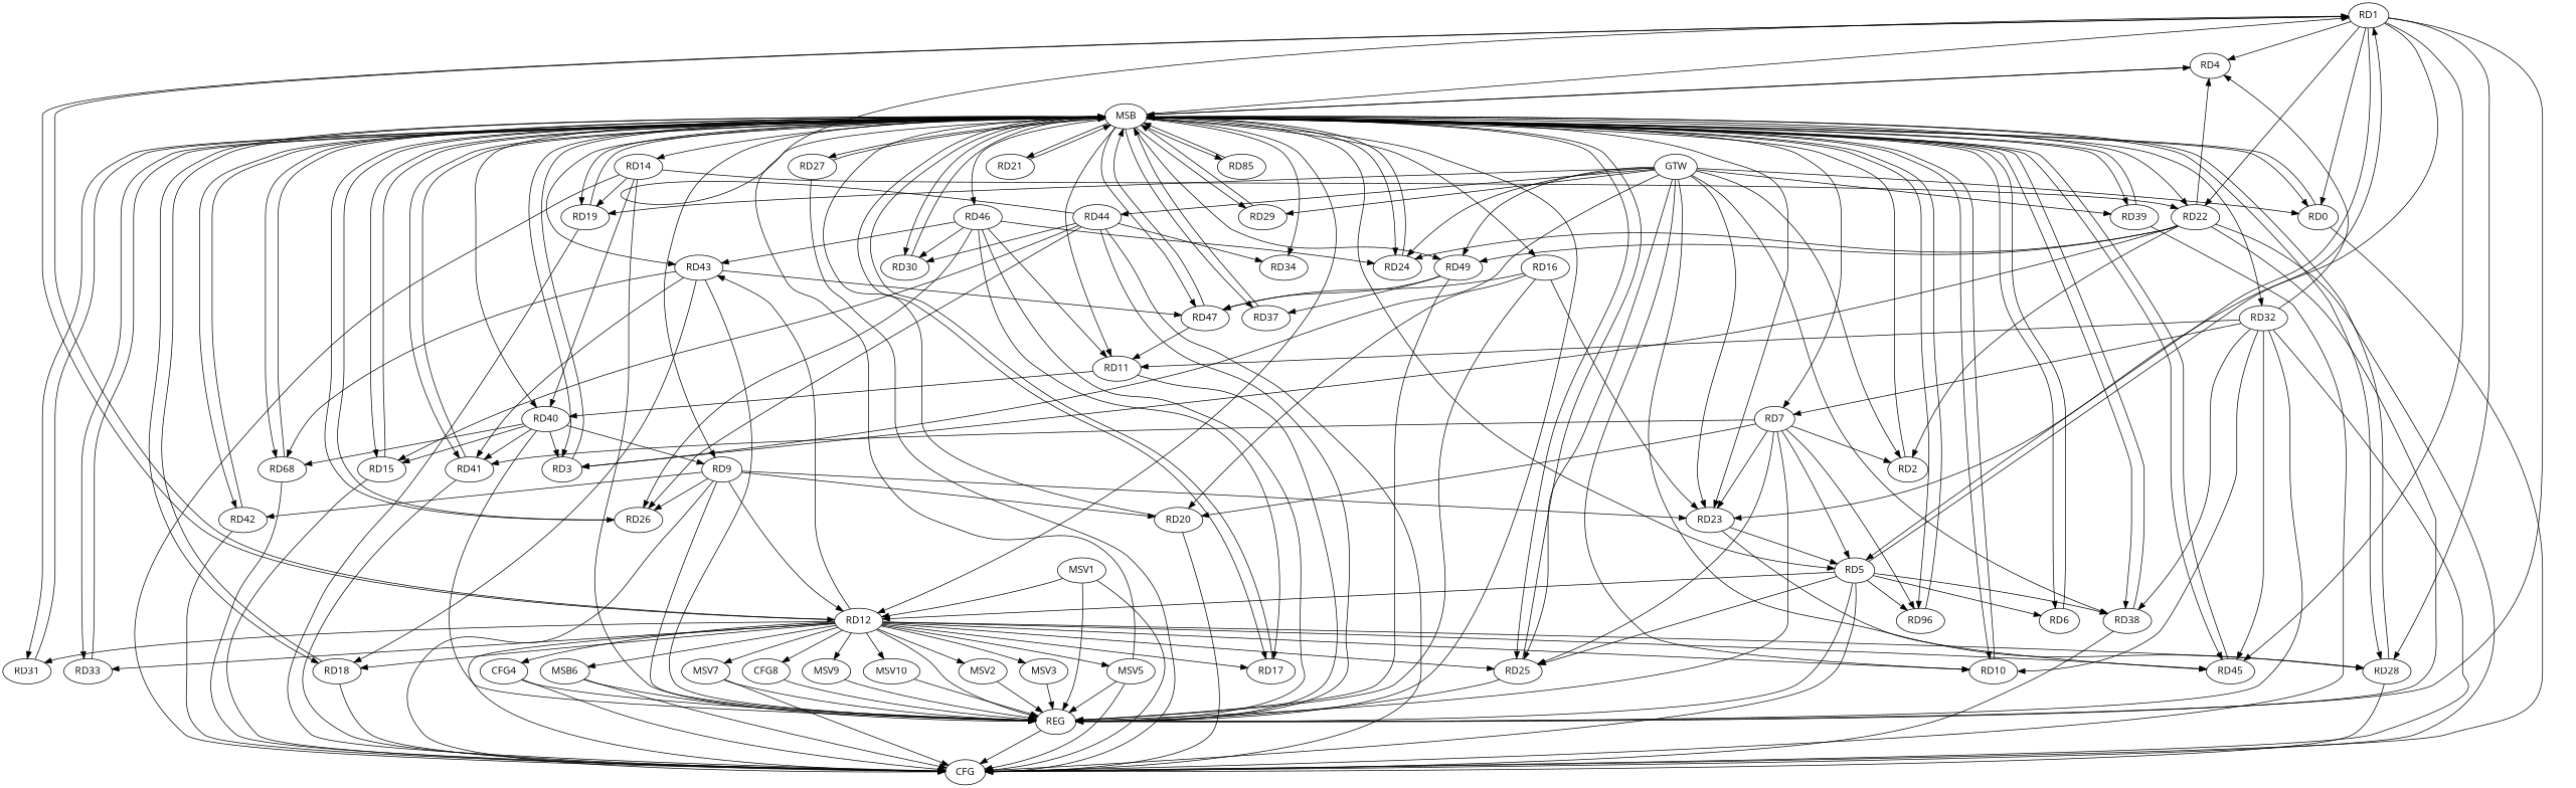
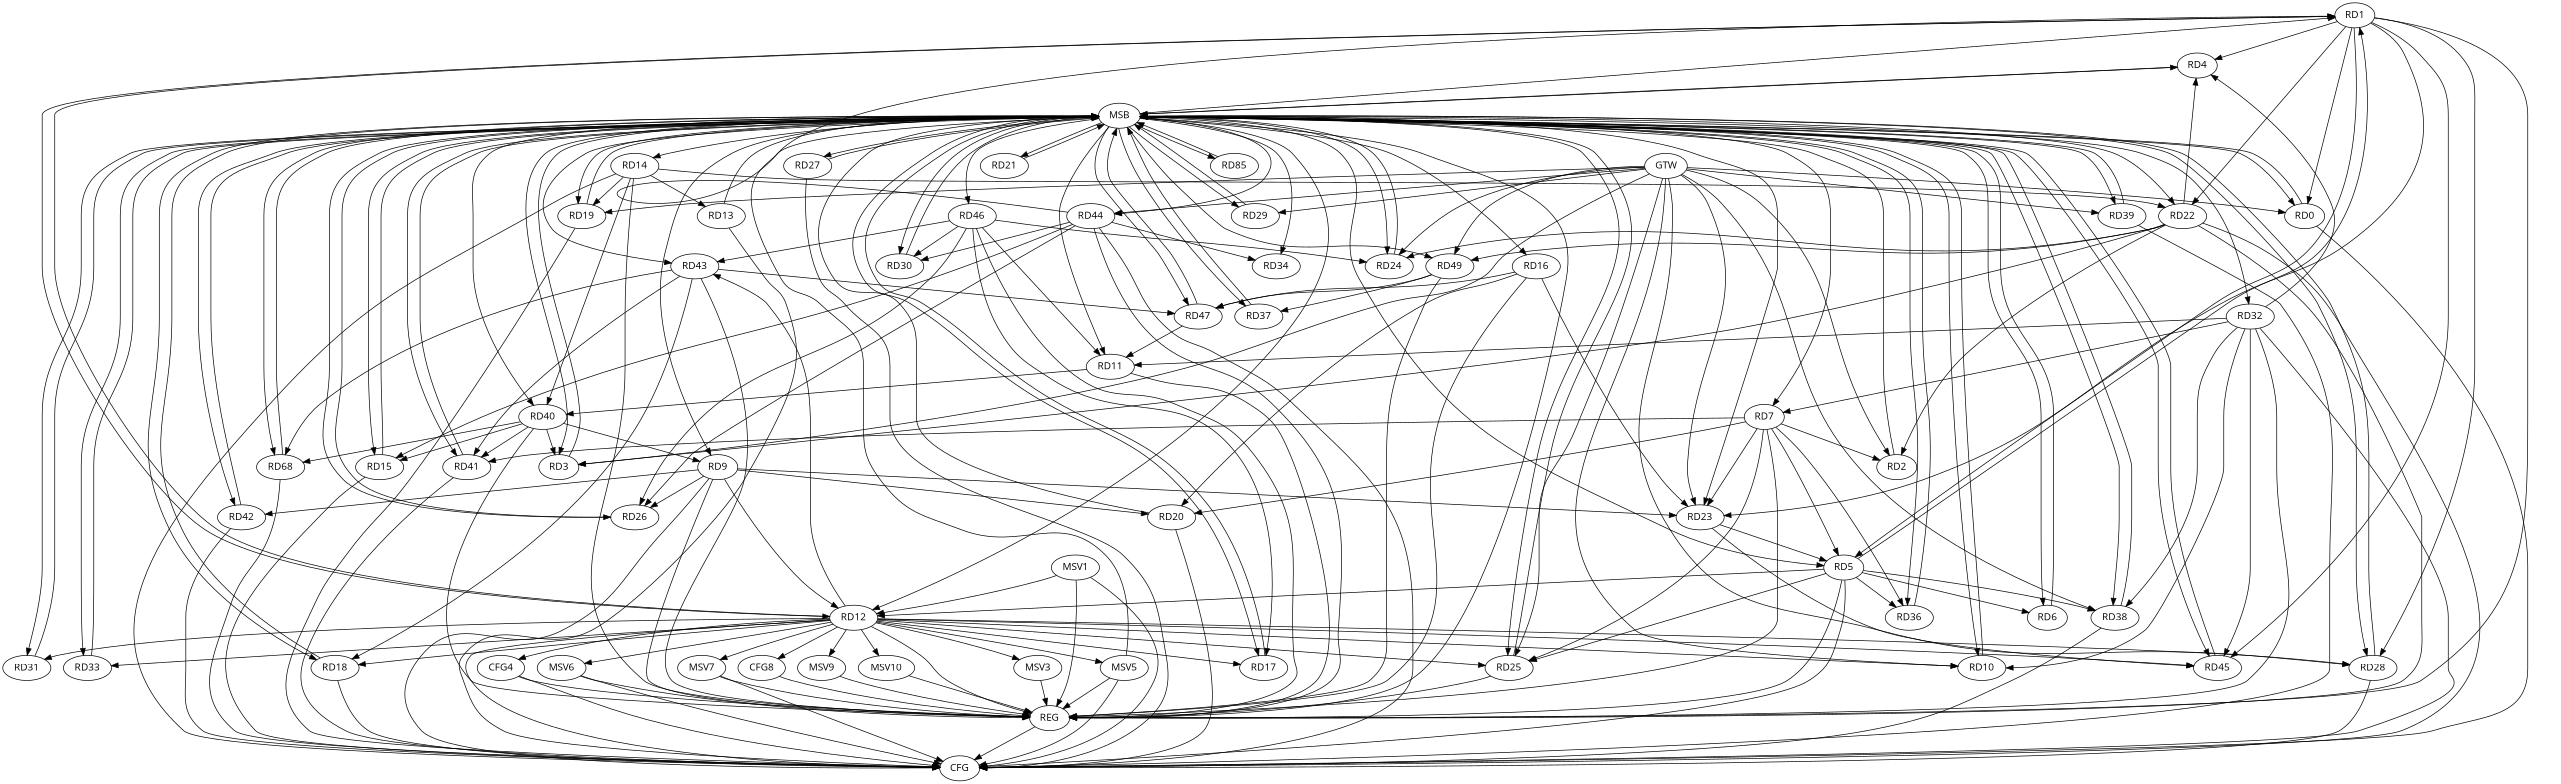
  strict digraph {
    fontname="Open Sans"
    node [fontname="Open Sans"]
    edge [fontname="Open Sans"]
    n1 [label=RD1]
    n2 [label=RD4]
    n3 [label=RD5]
    n4 [label=RD0]
    n5 [label=RD12]
    n6 [label=RD22]
    n7 [label=RD23]
    n8 [label=RD28]
    n9 [label=RD45]
    n10 [label=REG]
    n11 [label=MSB]
    n12 [label=RD6]
    n13 [label=RD25]
-   n14 [label=RD96]
+   n14 [label=RD36]
    n15 [label=RD38]
    n16 [label=CFG]
    n17 [label=RD10]
    n18 [label=RD17]
    n19 [label=RD18]
    n20 [label=RD31]
    n21 [label=RD33]
    n22 [label=RD43]
-   n23 [label=MSV2]
    n24 [label=MSV3]
    n25 [label=CFG4]
    n26 [label=MSV5]
-   n27 [label=MSB6]
+   n27 [label=MSV6]
    n28 [label=MSV7]
    n29 [label=CFG8]
    n30 [label=MSV9]
    n31 [label=MSV10]
    n32 [label=RD2]
    n33 [label=RD3]
    n34 [label=RD24]
    n35 [label=RD49]
    n36 [label=RD7]
    n37 [label=RD41]
    n38 [label=RD9]
    n39 [label=RD26]
    n40 [label=RD42]
    n41 [label=RD11]
    n42 [label=RD40]
    n43 [label=RD47]
    n44 [label=RD14]
    n45 [label=RD19]
    n46 [label=RD15]
    n47 [label=RD16]
    n48 [label=RD21]
    n49 [label=RD27]
    n50 [label=RD29]
    n51 [label=RD30]
    n52 [label=RD32]
    n53 [label=RD34]
    n54 [label=RD85]
    n55 [label=RD37]
    n56 [label=RD39]
    n57 [label=RD68]
    n58 [label=RD44]
    n59 [label=RD46]
    n60 [label=RD20]
    n61 [label=MSV1]
+   n62 [label=RD13]
    n63 [label=GTW]
    n1 -> n2
    n1 -> n3
    n1 -> n4
    n1 -> n5
    n1 -> n6
    n1 -> n7
    n1 -> n8
    n1 -> n9
    n1 -> n10
    n2 -> n11
    n3 -> n1
    n3 -> n5
    n3 -> n10
    n3 -> n12
    n3 -> n13
    n3 -> n14
    n3 -> n15
    n3 -> n16
    n4 -> n11
    n4 -> n16
    n5 -> n1
    n5 -> n8
    n5 -> n9
    n5 -> n10
    n5 -> n13
    n5 -> n16
    n5 -> n17
    n5 -> n18
    n5 -> n19
    n5 -> n20
    n5 -> n21
    n5 -> n22
-   n5 -> n23
    n5 -> n24
    n5 -> n25
    n5 -> n26
    n5 -> n27
    n5 -> n28
    n5 -> n29
    n5 -> n30
    n5 -> n31
    n6 -> n2
    n6 -> n10
    n6 -> n16
    n6 -> n32
    n6 -> n33
    n6 -> n34
    n6 -> n35
    n7 -> n3
    n7 -> n9
    n8 -> n11
    n8 -> n16
    n9 -> n11
    n10 -> n16
    n11 -> n1
    n11 -> n2
    n11 -> n3
    n11 -> n4
    n11 -> n5
    n11 -> n6
    n11 -> n7
    n11 -> n8
    n11 -> n9
    n11 -> n10
    n11 -> n12
    n11 -> n13
    n11 -> n14
    n11 -> n15
    n11 -> n17
    n11 -> n18
    n11 -> n19
    n11 -> n20
    n11 -> n21
    n11 -> n22
    n11 -> n33
    n11 -> n34
    n11 -> n35
    n11 -> n36
    n11 -> n37
    n11 -> n38
    n11 -> n39
    n11 -> n40
    n11 -> n41
    n11 -> n42
    n11 -> n43
    n11 -> n44
    n11 -> n45
    n11 -> n46
    n11 -> n47
    n11 -> n48
    n11 -> n49
    n11 -> n50
    n11 -> n51
    n11 -> n52
    n11 -> n53
    n11 -> n54
    n11 -> n55
    n11 -> n56
    n11 -> n57
+   n11 -> n58
    n11 -> n59
    n12 -> n11
    n13 -> n10
    n13 -> n11
    n14 -> n11
    n15 -> n11
    n15 -> n16
    n17 -> n11
    n18 -> n11
    n19 -> n11
    n19 -> n16
    n20 -> n11
    n21 -> n11
    n22 -> n10
    n22 -> n19
    n22 -> n37
    n22 -> n43
    n22 -> n57
-   n23 -> n10
    n24 -> n10
    n25 -> n10
    n25 -> n16
    n26 -> n10
    n26 -> n11
    n26 -> n16
    n27 -> n10
    n27 -> n16
    n28 -> n10
    n28 -> n16
    n29 -> n10
    n30 -> n10
    n31 -> n10
    n32 -> n11
    n33 -> n11
    n34 -> n11
    n35 -> n10
    n35 -> n43
    n35 -> n55
    n36 -> n3
    n36 -> n7
    n36 -> n10
    n36 -> n13
    n36 -> n14
    n36 -> n32
    n36 -> n37
    n36 -> n60
    n37 -> n11
    n37 -> n16
    n38 -> n5
    n38 -> n7
    n38 -> n10
    n38 -> n16
    n38 -> n39
    n38 -> n40
    n38 -> n60
    n39 -> n11
    n40 -> n11
    n40 -> n16
    n41 -> n10
    n41 -> n42
    n42 -> n10
    n42 -> n33
    n42 -> n37
    n42 -> n38
    n42 -> n46
    n42 -> n57
    n43 -> n11
    n43 -> n41
    n44 -> n6
    n44 -> n10
    n44 -> n16
    n44 -> n42
    n44 -> n45
+   n44 -> n62
    n45 -> n11
    n45 -> n16
    n46 -> n11
    n46 -> n16
    n47 -> n7
    n47 -> n10
    n47 -> n43
    n47 -> n60
    n48 -> n11
    n49 -> n11
    n49 -> n16
    n50 -> n11
    n51 -> n11
    n52 -> n2
    n52 -> n9
    n52 -> n10
    n52 -> n15
    n52 -> n16
    n52 -> n17
    n52 -> n36
    n52 -> n41
    n54 -> n11
    n55 -> n11
    n56 -> n11
    n56 -> n16
    n57 -> n11
    n57 -> n16
    n58 -> n1
    n58 -> n10
    n58 -> n16
    n58 -> n39
    n58 -> n46
    n58 -> n51
    n58 -> n53
    n59 -> n10
    n59 -> n18
    n59 -> n22
    n59 -> n34
    n59 -> n39
    n59 -> n41
    n59 -> n51
    n60 -> n11
    n60 -> n16
    n61 -> n5
    n61 -> n10
    n61 -> n16
+   n62 -> n11
+   n62 -> n16
    n63 -> n4
    n63 -> n7
    n63 -> n8
    n63 -> n13
    n63 -> n15
    n63 -> n17
    n63 -> n32
    n63 -> n33
    n63 -> n34
    n63 -> n35
    n63 -> n45
    n63 -> n50
    n63 -> n56
    n63 -> n58
  }
